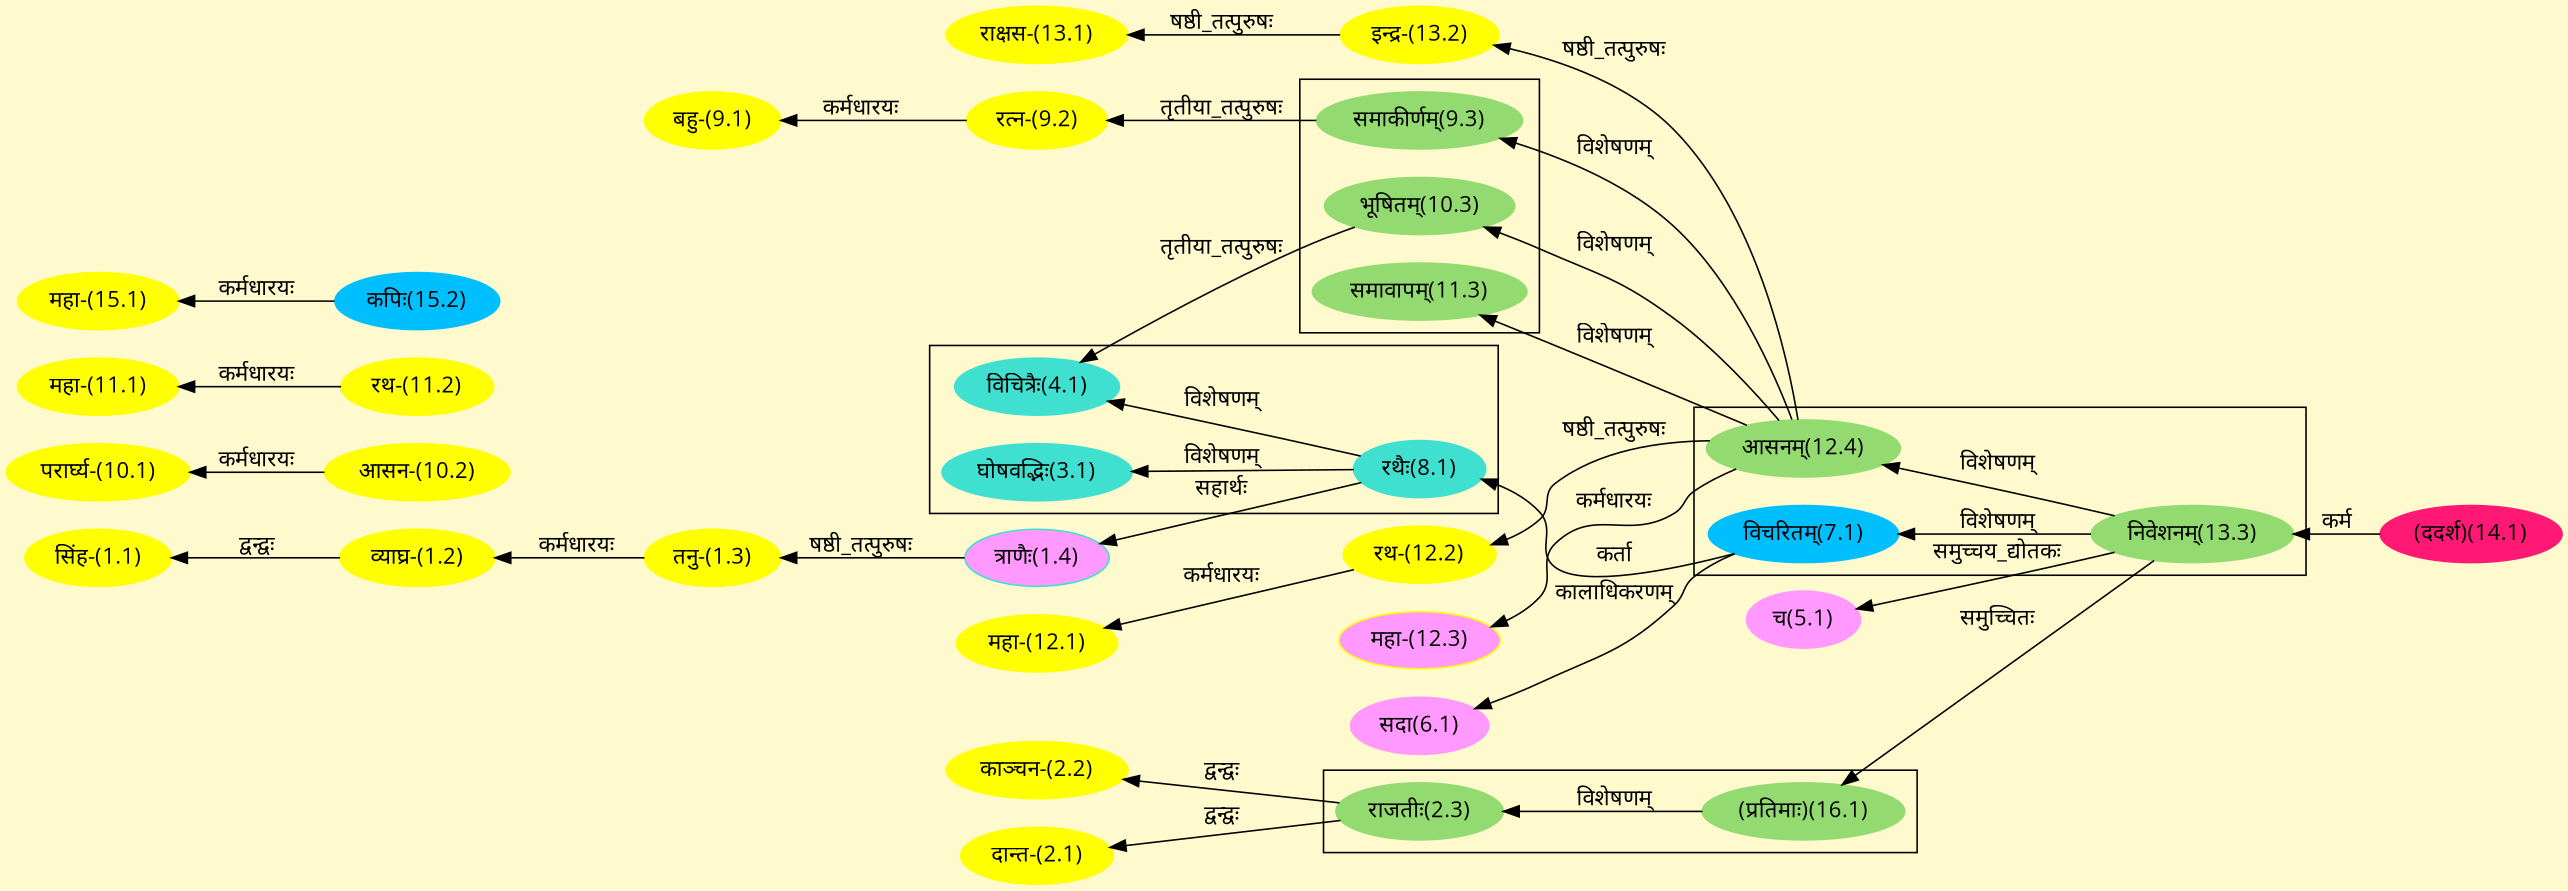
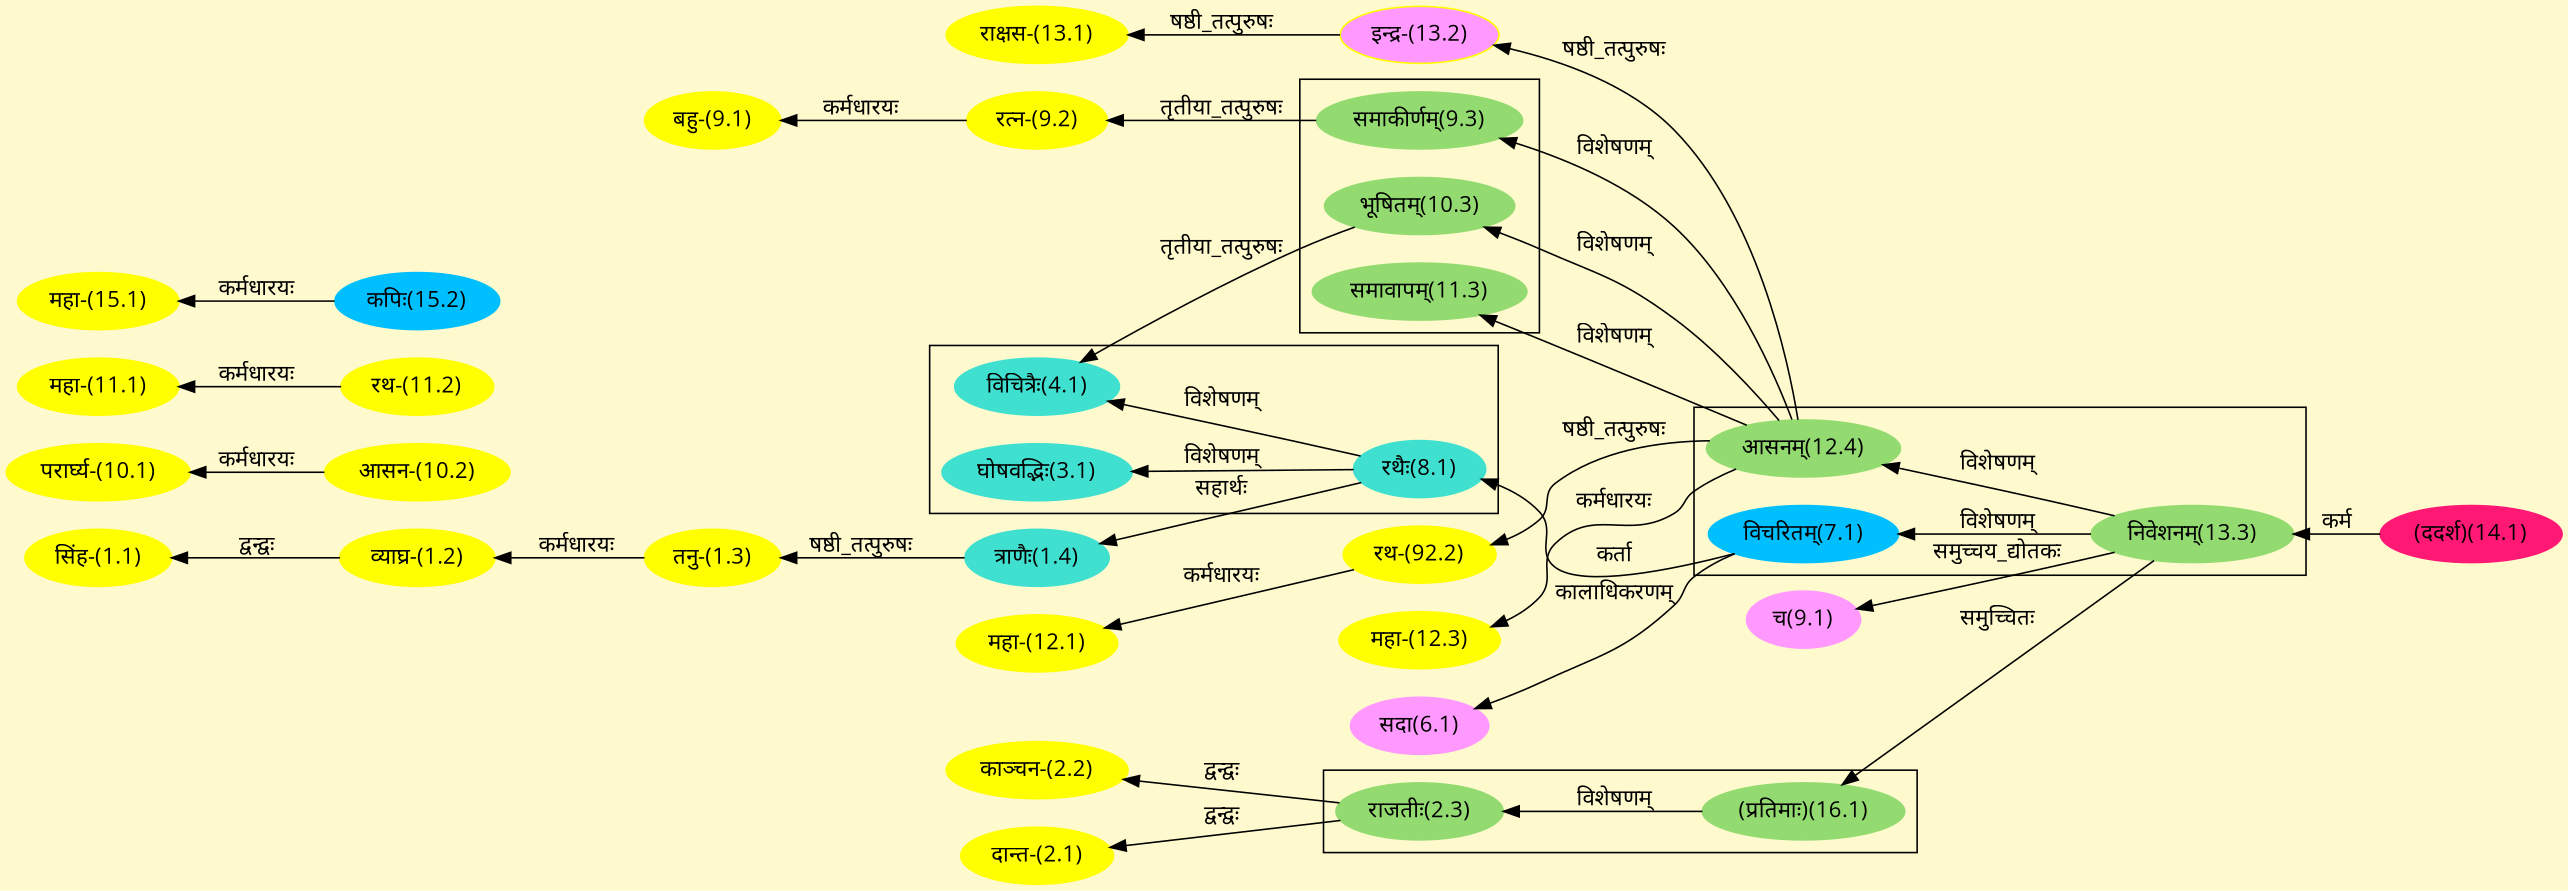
  digraph {
    bgcolor=lemonchiffon1
    compound=true
    fontname="Open Sans"
    rankdir=LR
    node [color="#FFFF00" fontname="Open Sans" style=filled]
    edge [dir=back fontname="Open Sans"]
    n1 [color="#93DB70" label="राजतीः(2.3)"]
    n2 [color="#93DB70" label="(प्रतिमाः)(16.1)"]
    n3 [color="#40E0D0" label="घोषवद्भिः(3.1)"]
    n4 [color="#40E0D0" label="रथैः(8.1)"]
    n5 [color="#40E0D0" label="विचित्रैः(4.1)"]
    n6 [color="#00BFFF" label="विचरितम्(7.1)"]
    n7 [color="#93DB70" label="निवेशनम्(13.3)"]
    n8 [color="#93DB70" label="आसनम्(12.4)"]
    n9 [color="#93DB70" label="समाकीर्णम्(9.3)"]
    n10 [color="#93DB70" label="भूषितम्(10.3)"]
    n11 [color="#93DB70" label="समावापम्(11.3)"]
    n12 [color="#FF1975" label="(ददर्श)(14.1)"]
    n13 [label="सिंह-(1.1)"]
    n14 [label="व्याघ्र-(1.2)"]
    n15 [label="तनु-(1.3)"]
-   n16 [color="#40E0D0" label="त्राणैः(1.4)" fillcolor="#FF99FF"]
+   n16 [color="#40E0D0" label="त्राणैः(1.4)"]
    n17 [label="दान्त-(2.1)"]
    n18 [label="काञ्चन-(2.2)"]
-   n19 [color="#FF99FF" label="च(5.1)"]
+   n19 [color="#FF99FF" label="च(9.1)"]
    n20 [color="#FF99FF" label="सदा(6.1)"]
    n21 [label="बहु-(9.1)"]
    n22 [label="रत्न-(9.2)"]
    n23 [label="परार्घ्य-(10.1)"]
    n24 [label="आसन-(10.2)"]
    n25 [label="महा-(11.1)"]
    n26 [label="रथ-(11.2)"]
    n27 [label="महा-(12.1)"]
-   n28 [label="रथ-(12.2)"]
-   n29 [label="महा-(12.3)" fillcolor="#FF99FF"]
+   n28 [label="रथ-(92.2)"]
+   n29 [label="महा-(12.3)"]
    n30 [label="राक्षस-(13.1)"]
-   n31 [label="इन्द्र-(13.2)"]
+   n31 [label="इन्द्र-(13.2)" fillcolor="#FF99FF"]
    n32 [label="महा-(15.1)"]
    n33 [color="#00BFFF" label="कपिः(15.2)"]
    subgraph cluster_1 {
      n1
      n2
    }
    subgraph cluster_2 {
      n3
      n4
      n5
    }
    subgraph cluster_3 {
      n6
      n7
      n8
    }
    subgraph cluster_4 {
      n9
      n10
      n11
    }
    n1 -> n2 [label="विशेषणम्"]
    n2 -> n7 [label="समुच्चितः"]
    n3 -> n4 [label="विशेषणम्"]
    n4 -> n6 [label="कर्ता"]
    n5 -> n4 [label="विशेषणम्"]
    n5 -> n10 [label="तृतीया_तत्पुरुषः"]
    n6 -> n7 [label="विशेषणम्"]
    n7 -> n12 [label="कर्म"]
    n8 -> n7 [label="विशेषणम्"]
    n9 -> n8 [label="विशेषणम्"]
    n10 -> n8 [label="विशेषणम्"]
    n11 -> n8 [label="विशेषणम्"]
    n13 -> n14 [label="द्वन्द्वः"]
    n14 -> n15 [label="कर्मधारयः"]
    n15 -> n16 [label="षष्ठी_तत्पुरुषः"]
    n16 -> n4 [label="सहार्थः"]
    n17 -> n1 [label="द्वन्द्वः"]
    n18 -> n1 [label="द्वन्द्वः"]
    n19 -> n7 [label="समुच्चय_द्योतकः"]
    n20 -> n6 [label="कालाधिकरणम्"]
    n21 -> n22 [label="कर्मधारयः"]
    n22 -> n9 [label="तृतीया_तत्पुरुषः"]
    n23 -> n24 [label="कर्मधारयः"]
    n25 -> n26 [label="कर्मधारयः"]
    n27 -> n28 [label="कर्मधारयः"]
    n28 -> n8 [label="षष्ठी_तत्पुरुषः"]
    n29 -> n8 [label="कर्मधारयः"]
    n30 -> n31 [label="षष्ठी_तत्पुरुषः"]
    n31 -> n8 [label="षष्ठी_तत्पुरुषः"]
    n32 -> n33 [label="कर्मधारयः"]
  }
